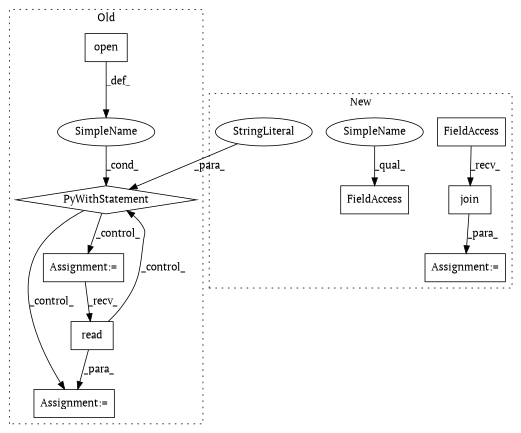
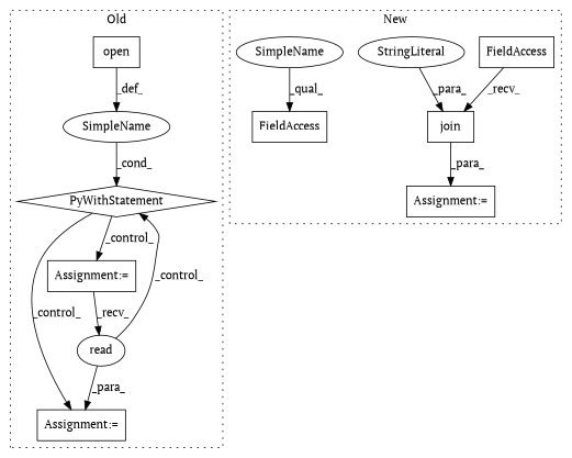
  digraph {
    fontname="PT Serif"
    node [a=7 fontname="PT Serif" l=1 s=1557 shape=box]
    edge [fontname="PT Serif"]
    n1 [a=104 l="10,2" label=PyWithStatement s="1139,1180" shape=diamond]
    n2 [label="Assignment:=" s=1213]
    n3 [a=42 label=SimpleName shape=ellipse l="" s=""]
    n4 [label="Assignment:=" s=1195]
-   n5 [a=32 l=6 label=read s=1216]
+   n5 [a=32 l=6 label=read s=1216 shape=ellipse]
    n6 [a=32 l="5,1" label=open s="1149,1179"]
    n7 [a=32 l="5,1" label=join s="1270,1297"]
    n8 [l=2 label="Assignment:=" s=1651]
    n9 [a=22 l=7 label=FieldAccess s=1262]
    n10 [a=45 l=9 label=StringLiteral s=1288 shape=ellipse]
    n11 [a=22 l=7 label=FieldAccess]
    n12 [a=42 l=2 label=SimpleName shape=ellipse]
    subgraph cluster_1 {
      label=Old
      style=dotted
      n1
      n2
      n3
      n4
      n5
      n6
    }
    subgraph cluster_2 {
      label=New
      style=dotted
      n7
      n8
      n9
      n10
      n11
      n12
    }
    n1 -> n2 [label=_control_]
    n1 -> n4 [label=_control_]
    n3 -> n1 [label=_cond_]
    n4 -> n5 [label=_recv_]
    n5 -> n1 [label=_control_]
    n5 -> n2 [label=_para_]
    n6 -> n3 [label=_def_]
    n7 -> n8 [label=_para_]
    n9 -> n7 [label=_recv_]
-   n10 -> n1 [label=_para_]
+   n10 -> n7 [label=_para_]
    n12 -> n11 [label=_qual_]
  }
